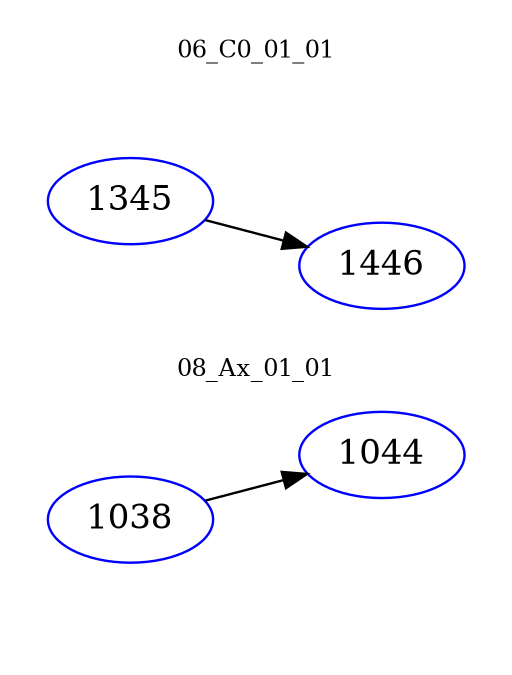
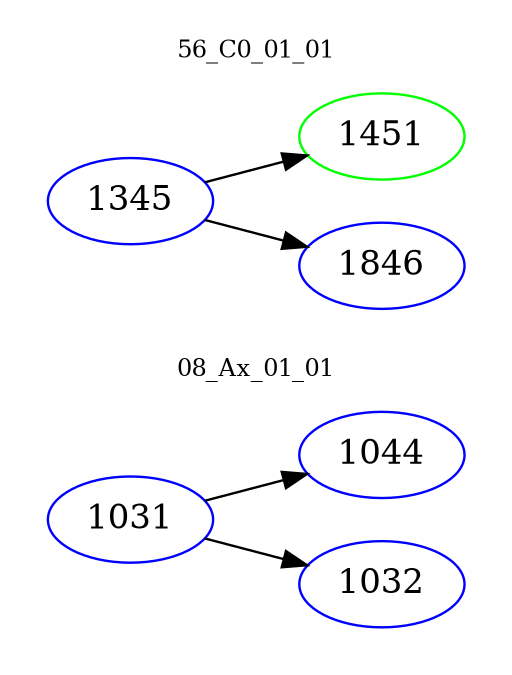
  digraph {
    rankdir=LR
    node [color=blue]
    edge [color=black]
-   n1 [label=1038]
+   n1 [label=1031]
+   n2 [label=1032]
    n3 [label=1044]
    n4 [label=1345]
-   n5 [label=1446]
+   n5 [label=1846]
+   n6 [color=green label=1451]
    subgraph cluster_1 {
      color=white
      fontsize=10
      label="08_Ax_01_01"
      n1
+     n2
      n3
    }
    subgraph cluster_2 {
      color=white
      fontsize=10
-     label="06_C0_01_01"
+     label="56_C0_01_01"
      n4
      n5
+     n6
    }
+   n1 -> n2
    n1 -> n3
    n4 -> n5
+   n4 -> n6
  }
